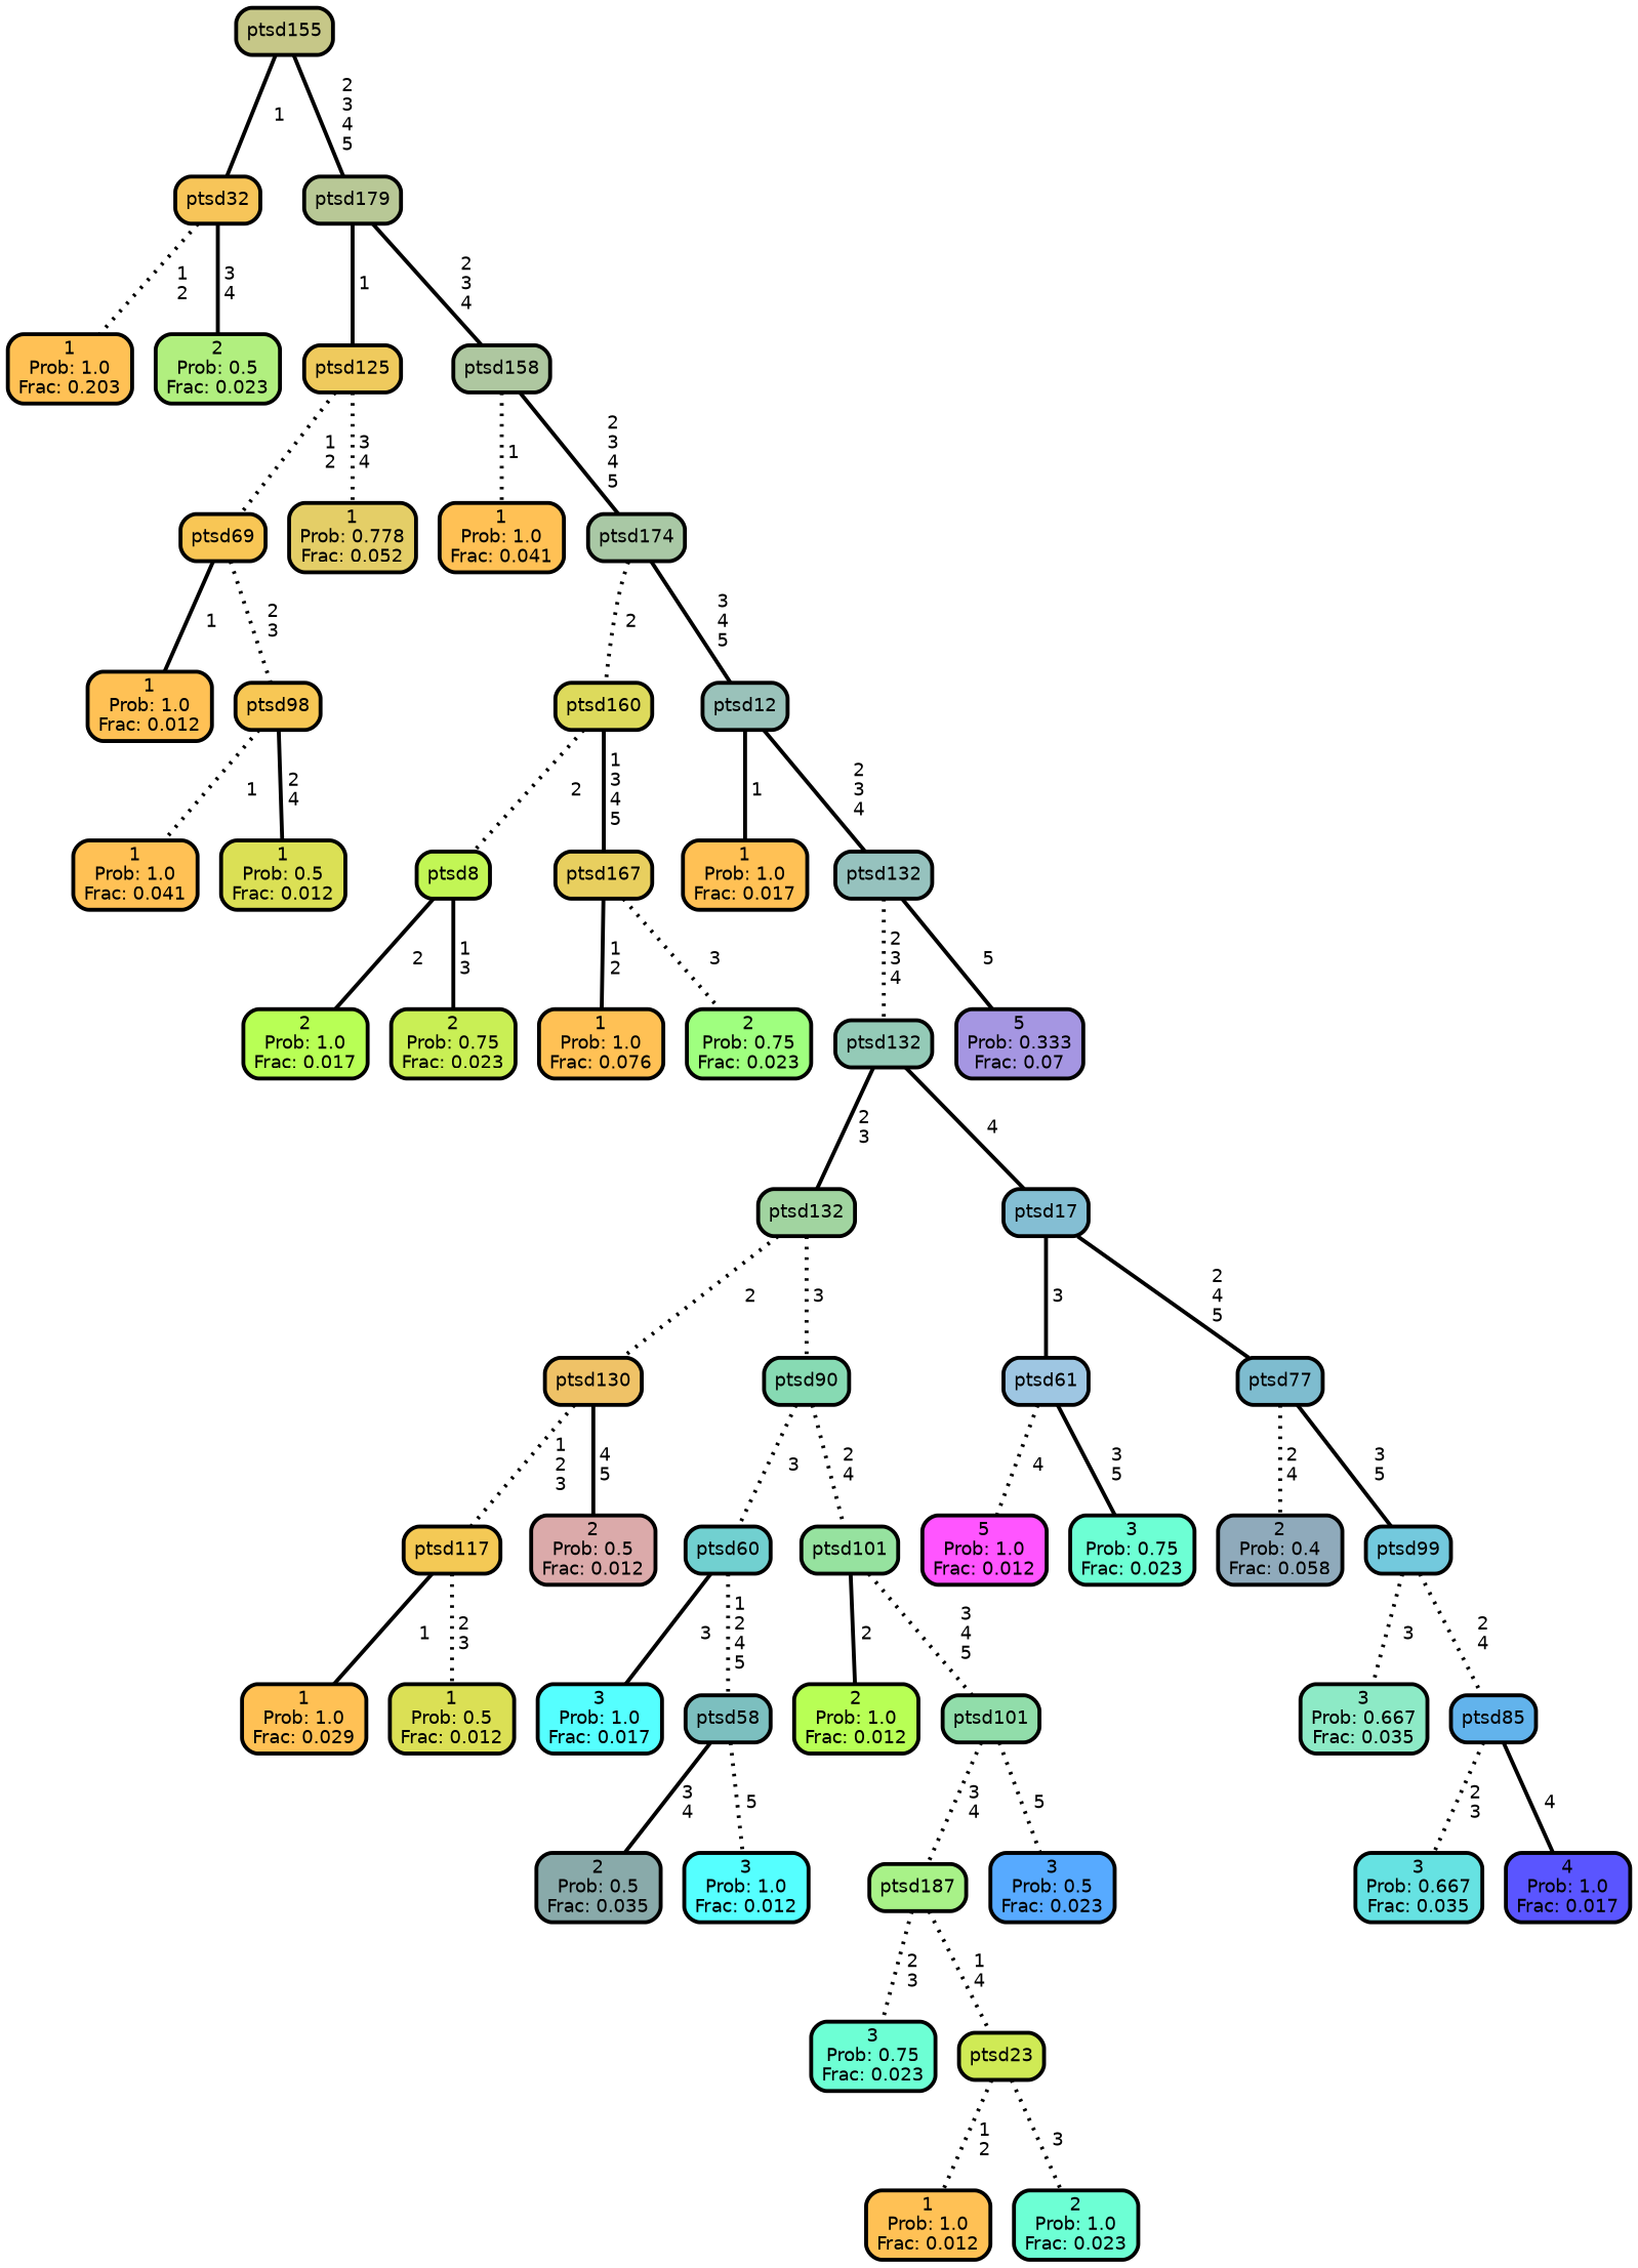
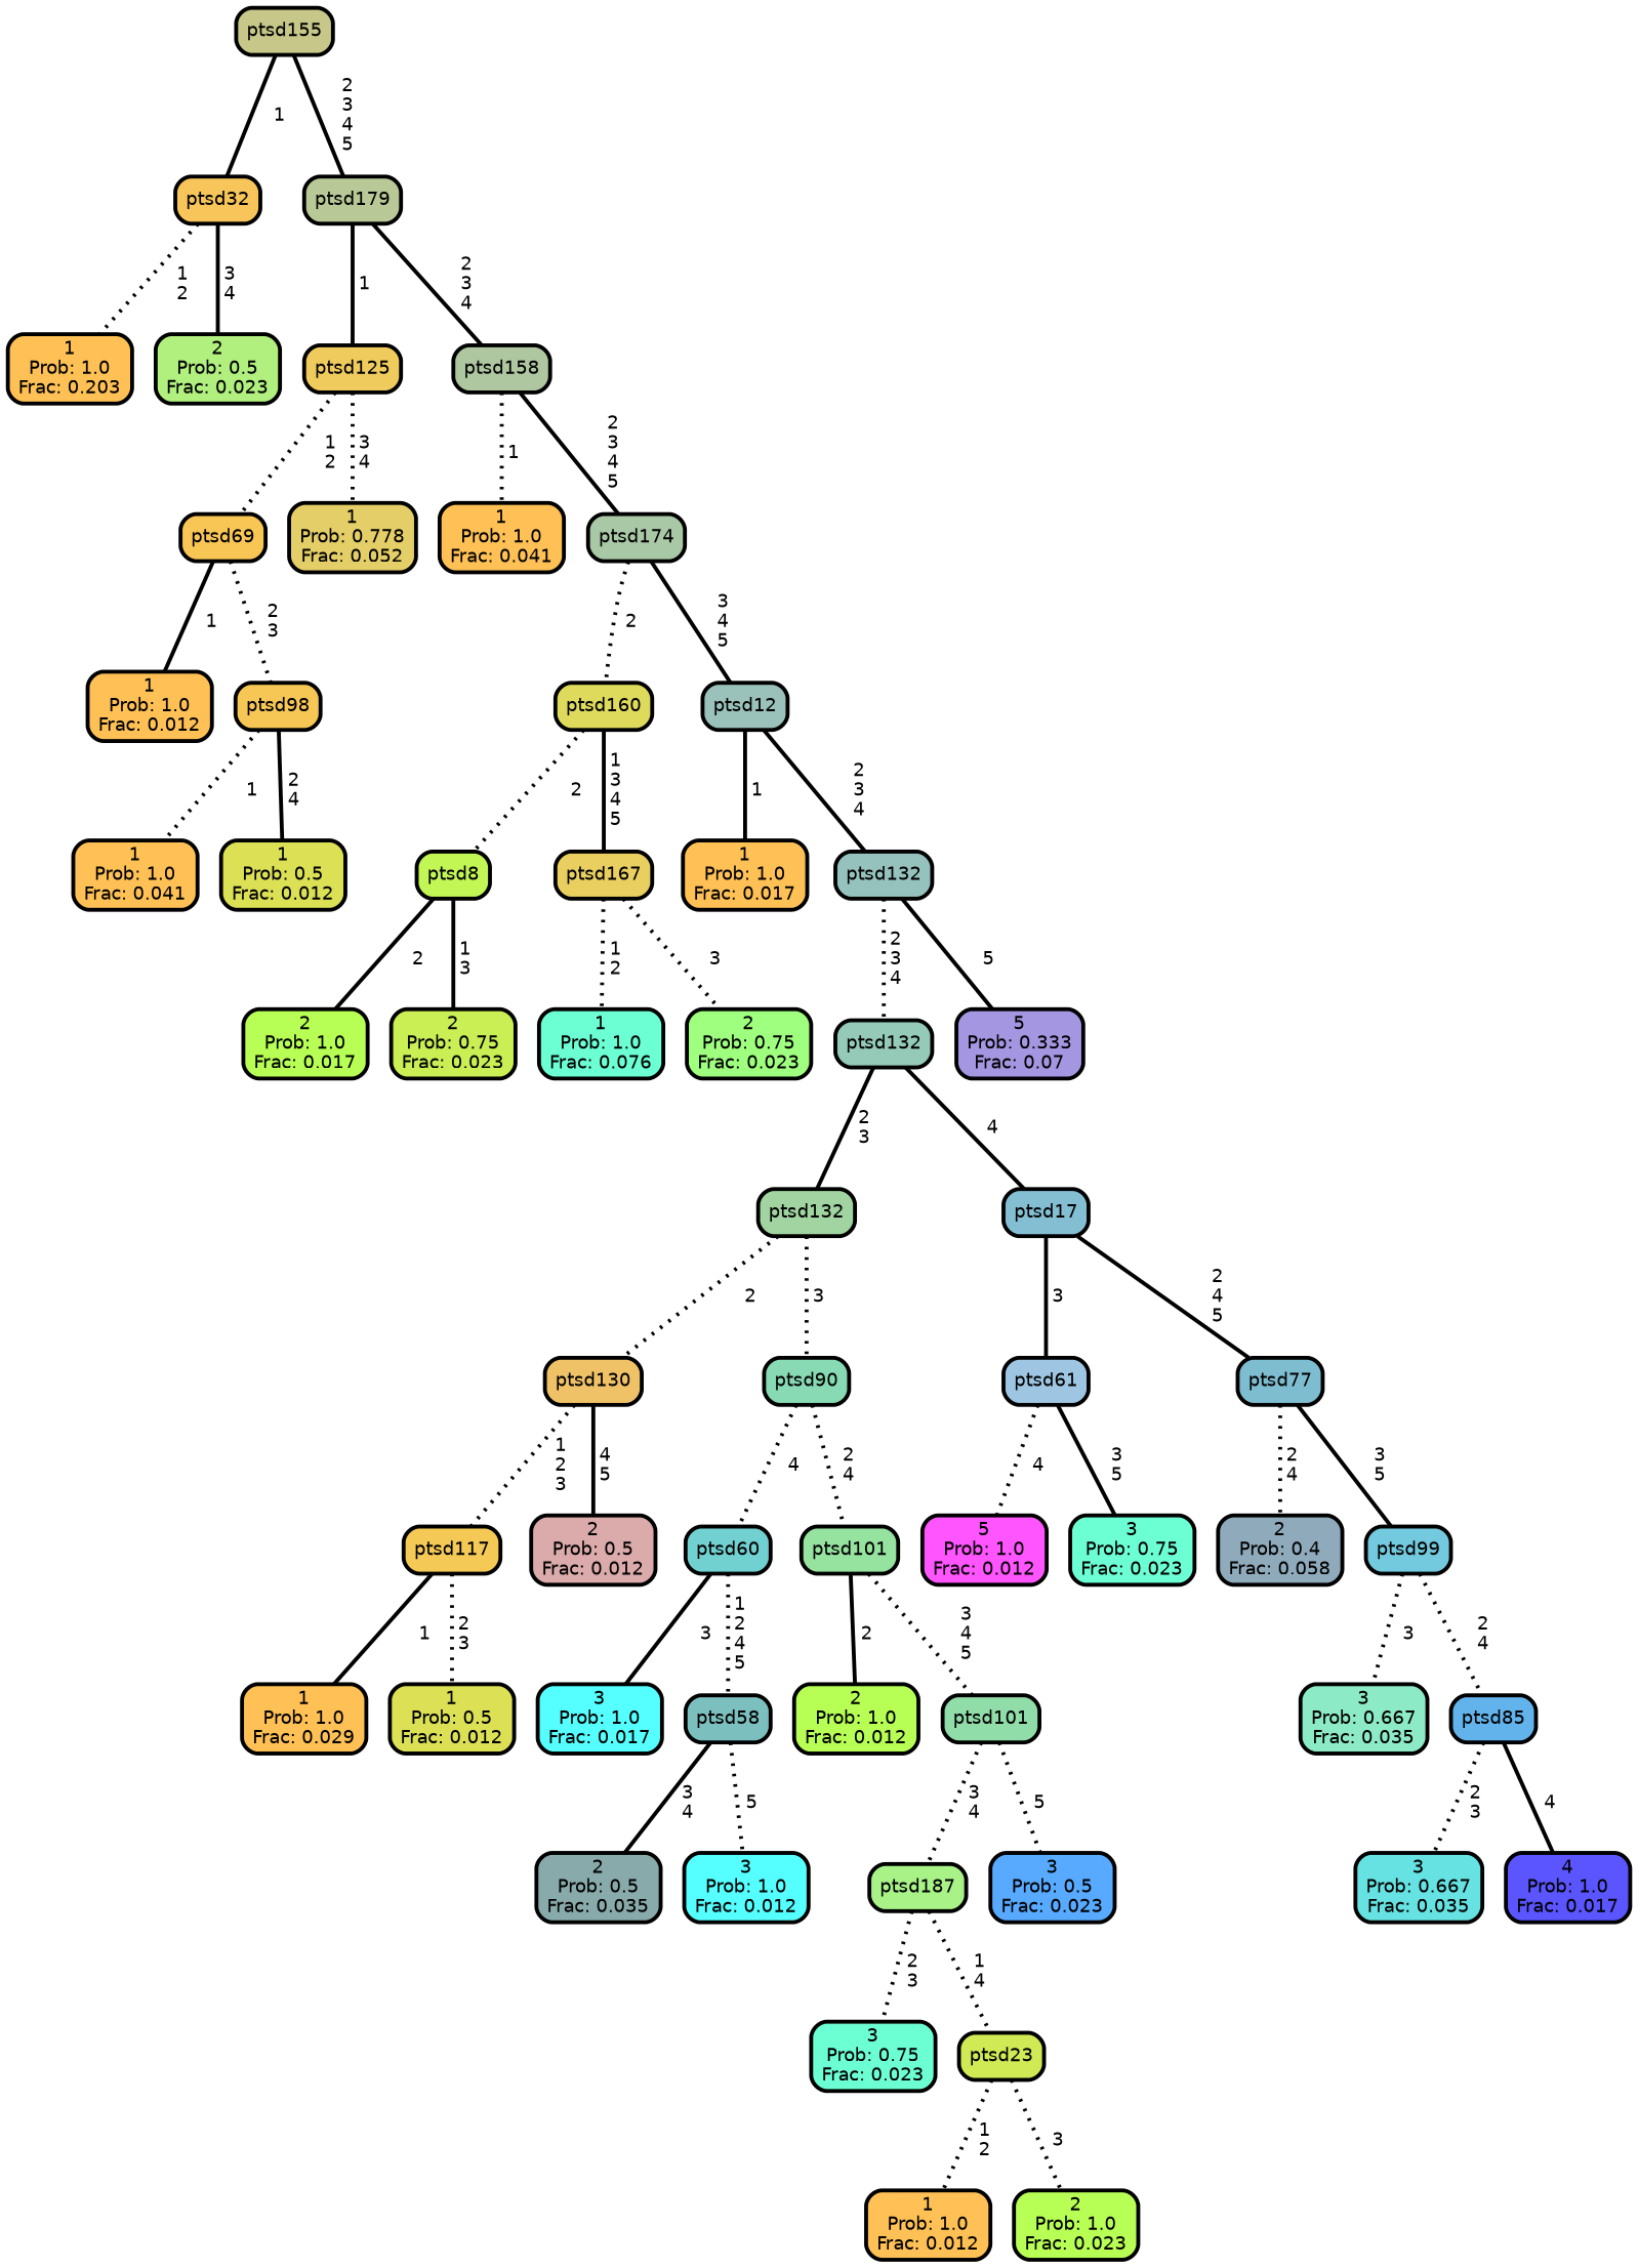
  graph {
    ranksep="0 equally"
    splines=straight
    node [color=black fillcolor="#ffc155" fontcolor=black fontname=helvetica penwidth=3 shape=box style="filled, rounded"]
    edge [color=black fontname=helvetica penwidth=3 style=dotted]
    n1 [label="1\nProb: 1.0\nFrac: 0.203"]
    n2 [fillcolor="#f7c559" label=ptsd32]
    n3 [fillcolor="#b1ef7f" label="2\nProb: 0.5\nFrac: 0.023"]
    n4 [fillcolor="#c6c788" label=ptsd155]
    n5 [fillcolor="#b8c896" label=ptsd179]
    n6 [fillcolor="#efca5d" label=ptsd125]
    n7 [fillcolor="#aec7a0" label=ptsd158]
    n8 [label="1\nProb: 1.0\nFrac: 0.012"]
    n9 [fillcolor="#f8c655" label=ptsd69]
    n10 [fillcolor="#f7c755" label=ptsd98]
    n11 [label="1\nProb: 1.0\nFrac: 0.041"]
    n12 [fillcolor="#dbe055" label="1\nProb: 0.5\nFrac: 0.012"]
    n13 [fillcolor="#e4ce67" label="1\nProb: 0.778\nFrac: 0.052"]
    n14 [label="1\nProb: 1.0\nFrac: 0.041"]
    n15 [fillcolor="#a9c8a5" label=ptsd174]
    n16 [fillcolor="#ddda5c" label=ptsd160]
    n17 [fillcolor="#9ac2ba" label=ptsd12]
    n18 [fillcolor="#b8ff55" label="2\nProb: 1.0\nFrac: 0.017"]
    n19 [fillcolor="#c2f655" label=ptsd8]
    n20 [fillcolor="#c9ef55" label="2\nProb: 0.75\nFrac: 0.023"]
    n21 [fillcolor="#e8cf5f" label=ptsd167]
-   n22 [label="1\nProb: 1.0\nFrac: 0.076"]
+   n22 [fillcolor="#6dffd4" label="1\nProb: 1.0\nFrac: 0.076"]
    n23 [fillcolor="#9fff7f" label="2\nProb: 0.75\nFrac: 0.023"]
    n24 [label="1\nProb: 1.0\nFrac: 0.017"]
    n25 [fillcolor="#96c2be" label=ptsd132]
    n26 [fillcolor="#94cab7" label=ptsd132]
    n27 [fillcolor="#a596e2" label="5\nProb: 0.333\nFrac: 0.07"]
    n28 [label="1\nProb: 1.0\nFrac: 0.029"]
    n29 [fillcolor="#f4c955" label=ptsd117]
    n30 [fillcolor="#dbe055" label="1\nProb: 0.5\nFrac: 0.012"]
    n31 [fillcolor="#efc267" label=ptsd130]
    n32 [fillcolor="#dbaaaa" label="2\nProb: 0.5\nFrac: 0.012"]
    n33 [fillcolor="#a1d4a0" label=ptsd132]
    n34 [fillcolor="#87dab3" label=ptsd90]
    n35 [fillcolor="#71d0d0" label=ptsd60]
    n36 [fillcolor="#96e29f" label=ptsd101]
    n37 [fillcolor="#55ffff" label="3\nProb: 1.0\nFrac: 0.017"]
    n38 [fillcolor="#7cbfbf" label=ptsd58]
    n39 [fillcolor="#89aaaa" label="2\nProb: 0.5\nFrac: 0.035"]
    n40 [fillcolor="#55ffff" label="3\nProb: 1.0\nFrac: 0.012"]
    n41 [fillcolor="#b8ff55" label="2\nProb: 1.0\nFrac: 0.012"]
    n42 [fillcolor="#91ddaa" label=ptsd101]
    n43 [fillcolor="#a8f288" label=ptsd187]
    n44 [fillcolor="#57aaff" label="3\nProb: 0.5\nFrac: 0.023"]
    n45 [fillcolor="#6dffd4" label="3\nProb: 0.75\nFrac: 0.023"]
    n46 [fillcolor="#cfea55" label=ptsd23]
    n47 [label="1\nProb: 1.0\nFrac: 0.012"]
-   n48 [fillcolor="#6dffd4" label="2\nProb: 1.0\nFrac: 0.023"]
+   n48 [fillcolor="#b8ff55" label="2\nProb: 1.0\nFrac: 0.023"]
    n49 [fillcolor="#84bed3" label=ptsd17]
    n50 [fillcolor="#9ec6e2" label=ptsd61]
    n51 [fillcolor="#7ebccf" label=ptsd77]
    n52 [fillcolor="#ff55ff" label="5\nProb: 1.0\nFrac: 0.012"]
    n53 [fillcolor="#6dffd4" label="3\nProb: 0.75\nFrac: 0.023"]
    n54 [fillcolor="#8faabb" label="2\nProb: 0.4\nFrac: 0.058"]
    n55 [fillcolor="#73c9dd" label=ptsd99]
    n56 [fillcolor="#8deac6" label="3\nProb: 0.667\nFrac: 0.035"]
    n57 [fillcolor="#62b3ec" label=ptsd85]
    n58 [fillcolor="#66e2e2" label="3\nProb: 0.667\nFrac: 0.035"]
    n59 [fillcolor="#5a55ff" label="4\nProb: 1.0\nFrac: 0.017"]
    subgraph sub_1 {
      rank=same
    }
    n2 -- n1 [label=" 1\n 2"]
    n2 -- n3 [label=" 3\n 4" style=bold]
    n4 -- n2 [label=" 1" style=bold]
    n4 -- n5 [label=" 2\n 3\n 4\n 5" style=bold]
    n5 -- n6 [label=" 1" style=bold]
    n5 -- n7 [label=" 2\n 3\n 4" style=bold]
    n6 -- n9 [label=" 1\n 2"]
    n6 -- n13 [label=" 3\n 4"]
    n7 -- n14 [label=" 1"]
    n7 -- n15 [label=" 2\n 3\n 4\n 5" style=bold]
    n9 -- n8 [label=" 1" style=bold]
    n9 -- n10 [label=" 2\n 3"]
    n10 -- n11 [label=" 1"]
    n10 -- n12 [label=" 2\n 4" style=bold]
    n15 -- n16 [label=" 2"]
    n15 -- n17 [label=" 3\n 4\n 5" style=bold]
    n16 -- n19 [label=" 2"]
    n16 -- n21 [label=" 1\n 3\n 4\n 5" style=bold]
    n17 -- n24 [label=" 1" style=bold]
    n17 -- n25 [label=" 2\n 3\n 4" style=bold]
    n19 -- n18 [label=" 2" style=bold]
    n19 -- n20 [label=" 1\n 3" style=bold]
-   n21 -- n22 [label=" 1\n 2" style=bold]
+   n21 -- n22 [label=" 1\n 2"]
    n21 -- n23 [label=" 3"]
    n25 -- n26 [label=" 2\n 3\n 4"]
    n25 -- n27 [label=" 5" style=bold]
    n26 -- n33 [label=" 2\n 3" style=bold]
    n26 -- n49 [label=" 4" style=bold]
    n29 -- n28 [label=" 1" style=bold]
    n29 -- n30 [label=" 2\n 3"]
    n31 -- n29 [label=" 1\n 2\n 3"]
    n31 -- n32 [label=" 4\n 5" style=bold]
    n33 -- n31 [label=" 2"]
    n33 -- n34 [label=" 3"]
-   n34 -- n35 [label=" 3"]
+   n34 -- n35 [label=" 4"]
    n34 -- n36 [label=" 2\n 4"]
    n35 -- n37 [label=" 3" style=bold]
    n35 -- n38 [label=" 1\n 2\n 4\n 5"]
    n36 -- n41 [label=" 2" style=bold]
    n36 -- n42 [label=" 3\n 4\n 5"]
    n38 -- n39 [label=" 3\n 4" style=bold]
    n38 -- n40 [label=" 5"]
    n42 -- n43 [label=" 3\n 4"]
    n42 -- n44 [label=" 5"]
    n43 -- n45 [label=" 2\n 3"]
    n43 -- n46 [label=" 1\n 4"]
    n46 -- n47 [label=" 1\n 2"]
    n46 -- n48 [label=" 3"]
    n49 -- n50 [label=" 3" style=bold]
    n49 -- n51 [label=" 2\n 4\n 5" style=bold]
    n50 -- n52 [label=" 4"]
    n50 -- n53 [label=" 3\n 5" style=bold]
    n51 -- n54 [label=" 2\n 4"]
    n51 -- n55 [label=" 3\n 5" style=bold]
    n55 -- n56 [label=" 3"]
    n55 -- n57 [label=" 2\n 4"]
    n57 -- n58 [label=" 2\n 3"]
    n57 -- n59 [label=" 4" style=bold]
  }
